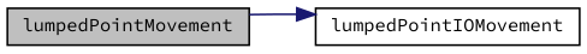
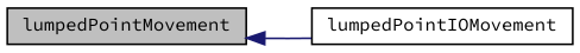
  digraph {
    rankdir=LR
    fontname="Source Code Pro"
    node [color=black fontname="Source Code Pro" fontsize=10 shape=record]
    n1 [fillcolor=grey75 fontcolor=black height=0.2 label=lumpedPointMovement style=filled width=0.4]
    n2 [height=0.2 label=lumpedPointIOMovement width=0.4]
-   n2 -> n1 [color=midnightblue dir=back fontname="Source Code Pro" fontsize=10 labelfontname=Helvetica labelfontsize=10 style=solid]
+   n1 -> n2 [color=midnightblue dir=back fontname="Source Code Pro" fontsize=10 labelfontname=Helvetica labelfontsize=10 style=solid]
  }
